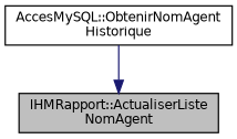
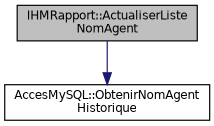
  digraph {
    rankdir=TB
    node [color=black fontname=Helvetica fontsize=10 shape=record style=filled]
    n1 [fillcolor=grey75 fontcolor=black height=0.2 label="IHMRapport::ActualiserListe\lNomAgent" width=0.4]
    n2 [fillcolor=white height=0.2 label="AccesMySQL::ObtenirNomAgent\lHistorique" width=0.4]
-   n2 -> n1 [color=midnightblue fontname=Helvetica fontsize=10 labelfontname=Helvetica labelfontsize=10 style=solid]
+   n1 -> n2 [color=midnightblue fontname=Helvetica fontsize=10 labelfontname=Helvetica labelfontsize=10 style=solid]
  }
